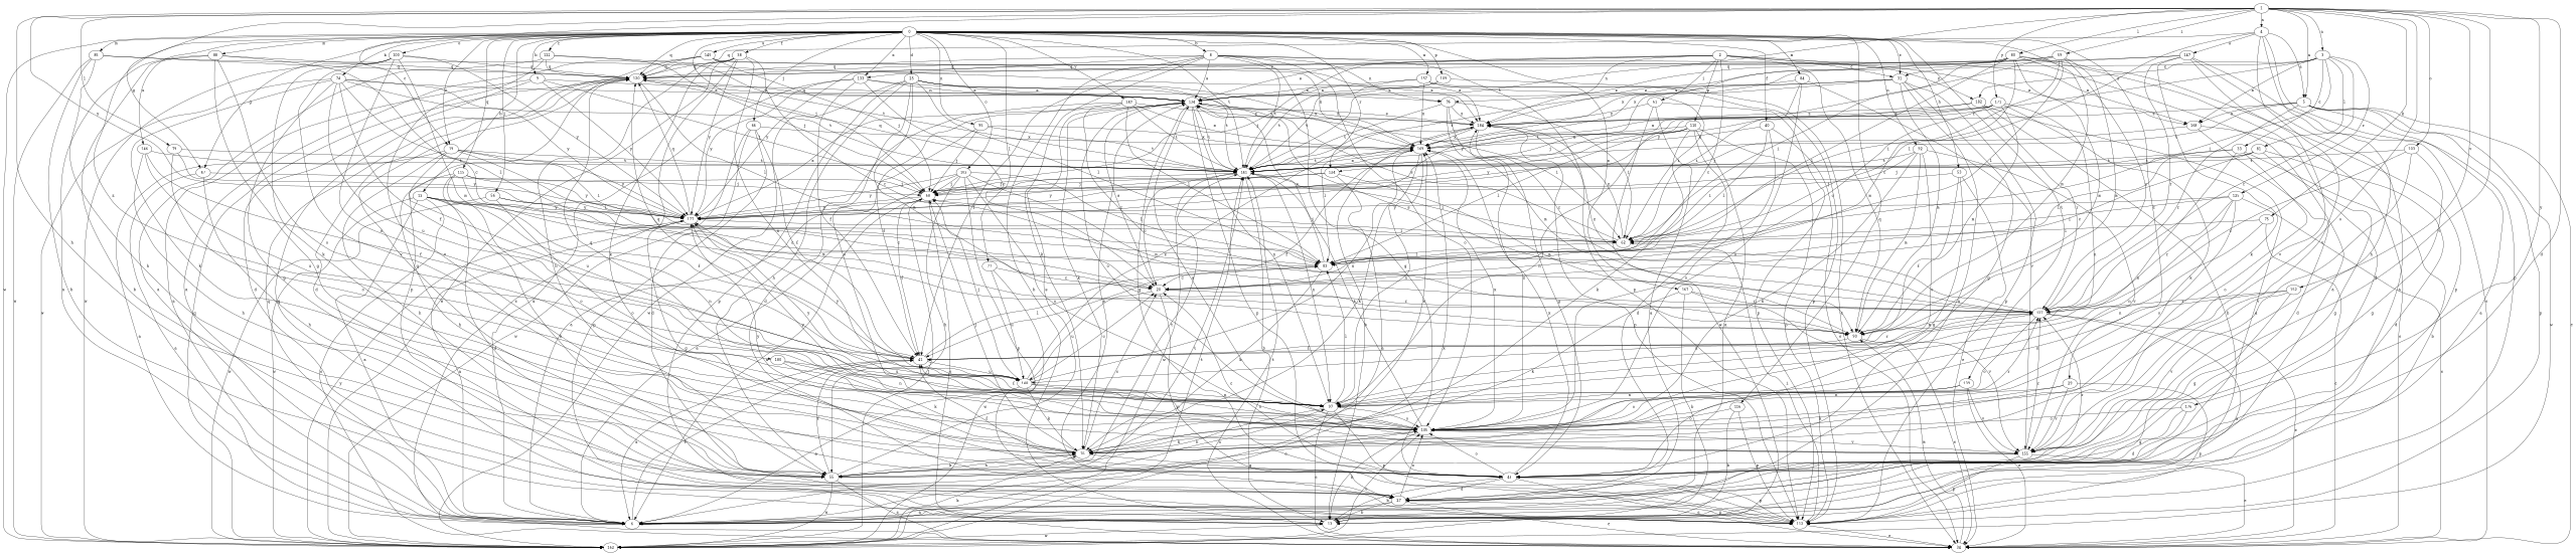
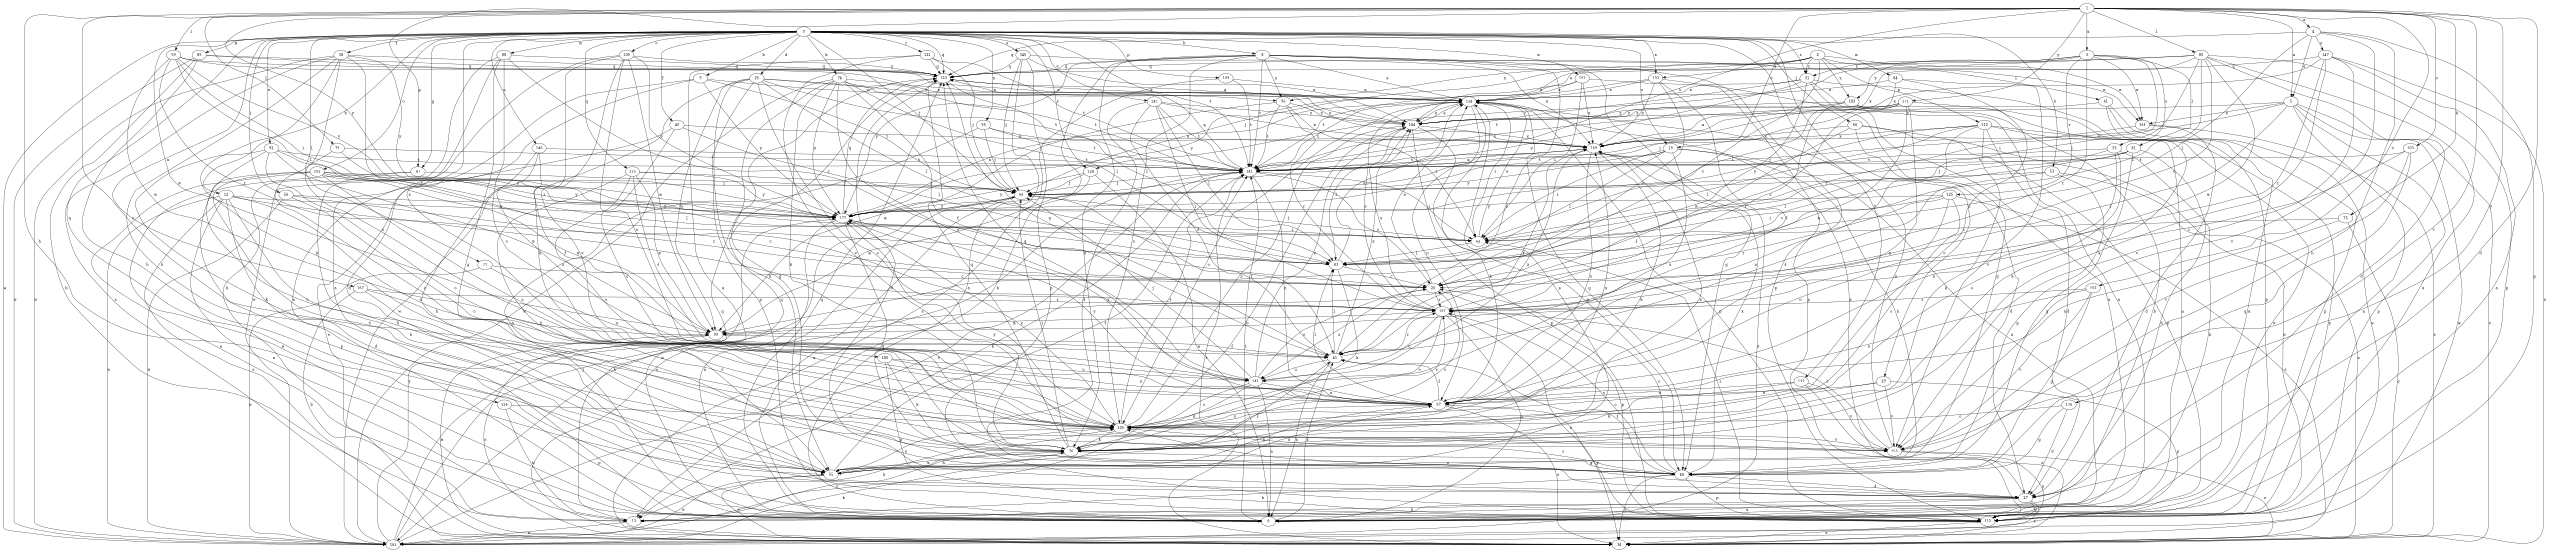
  strict digraph {
    fontname="Courier Prime"
    node [fontname="Courier Prime"]
    edge [fontname="Courier Prime"]
    0
    8
    9
    12
    19
    25
    29
    31
    38
    40
    47
    53
    56
    n14 [label=66]
    68
    74
    77
    84
    85
    88
    90
    92
    95
    100
    102
    109
    115
    116
    120
    122
    124
    133
    139
    141
    145
    146
    149
    157
    162
    167
    180
    105
    177
    96
    134
    168
    112
    41
    13
    48
    76
    27
    6
    55
    20
    34
    97
    62
    83
    148
    169
    155
    127
    184
    1
    3
    4
    5
    59
    75
    79
    80
    103
    152
    171
    176
    182
    33
    81
    125
    147
    2
    61
    110
    0 -> 8 [label=b]
    0 -> 9 [label=b]
    0 -> 12 [label=b]
    0 -> 19 [label=c]
    0 -> 25 [label=d]
    0 -> 29 [label=e]
    0 -> 31 [label=e]
    0 -> 38 [label=f]
    0 -> 40 [label=f]
    0 -> 47 [label=g]
    0 -> 53 [label=h]
    0 -> 56 [label=i]
    0 -> n14 [label=j]
    0 -> 68 [label=j]
    0 -> 74 [label=k]
    0 -> 77 [label=l]
    0 -> 84 [label=m]
    0 -> 85 [label=m]
    0 -> 88 [label=m]
    0 -> 90 [label=m]
    0 -> 92 [label=n]
    0 -> 95 [label=n]
    0 -> 100 [label=o]
    0 -> 102 [label=o]
    0 -> 109 [label=p]
    0 -> 115 [label=q]
    0 -> 116 [label=q]
    0 -> 120 [label=q]
    0 -> 122 [label=r]
    0 -> 124 [label=r]
    0 -> 133 [label=s]
    0 -> 139 [label=t]
    0 -> 141 [label=t]
    0 -> 145 [label=u]
    0 -> 146 [label=u]
    0 -> 149 [label=v]
    0 -> 157 [label=w]
    0 -> 162 [label=w]
    0 -> 167 [label=x]
    0 -> 180 [label=z]
    8 -> 120 [label=q]
    8 -> 141 [label=t]
    8 -> 105 [label=o]
    8 -> 177 [label=y]
    8 -> 96 [label=n]
    8 -> 134 [label=s]
    8 -> 168 [label=x]
    8 -> 112 [label=p]
    8 -> 41 [label=f]
    8 -> 13 [label=b]
    8 -> 48 [label=g]
    8 -> 76 [label=k]
    9 -> 68 [label=j]
    9 -> 177 [label=y]
    9 -> 96 [label=n]
    9 -> 27 [label=d]
    9 -> 6 [label=a]
    12 -> 162 [label=w]
    12 -> 177 [label=y]
    12 -> 27 [label=d]
    12 -> 6 [label=a]
    12 -> 55 [label=h]
    12 -> 20 [label=c]
    12 -> 34 [label=e]
    12 -> 97 [label=n]
    19 -> 141 [label=t]
    19 -> 177 [label=y]
    19 -> 6 [label=a]
    19 -> 55 [label=h]
    19 -> 62 [label=i]
    19 -> 83 [label=l]
    19 -> 148 [label=u]
    25 -> 90 [label=m]
    25 -> 141 [label=t]
    25 -> 162 [label=w]
    25 -> 105 [label=o]
    25 -> 134 [label=s]
    25 -> 112 [label=p]
    25 -> 55 [label=h]
    25 -> 83 [label=l]
    25 -> 169 [label=x]
    29 -> 112 [label=p]
    29 -> 76 [label=k]
    29 -> 97 [label=n]
    29 -> 155 [label=v]
    31 -> 90 [label=m]
    31 -> 141 [label=t]
    31 -> 177 [label=y]
    31 -> 134 [label=s]
    31 -> 112 [label=p]
    31 -> 48 [label=g]
    31 -> 6 [label=a]
    38 -> 120 [label=q]
    38 -> 162 [label=w]
    38 -> 177 [label=y]
    38 -> 76 [label=k]
    38 -> 55 [label=h]
    38 -> 34 [label=e]
    38 -> 97 [label=n]
    38 -> 127 [label=r]
    40 -> 105 [label=o]
    40 -> 34 [label=e]
    40 -> 83 [label=l]
    40 -> 169 [label=x]
    47 -> 68 [label=j]
    47 -> 6 [label=a]
    47 -> 55 [label=h]
    53 -> 68 [label=j]
    53 -> 41 [label=f]
    53 -> 48 [label=g]
    53 -> 34 [label=e]
    56 -> 162 [label=w]
    56 -> 105 [label=o]
    56 -> 177 [label=y]
    56 -> 20 [label=c]
    n14 -> 162 [label=w]
    n14 -> 112 [label=p]
    n14 -> 41 [label=f]
    n14 -> 27 [label=d]
    n14 -> 169 [label=x]
    68 -> 177 [label=y]
    68 -> 41 [label=f]
    68 -> 6 [label=a]
    68 -> 34 [label=e]
    74 -> 141 [label=t]
    74 -> 162 [label=w]
    74 -> 177 [label=y]
    74 -> 134 [label=s]
    74 -> 41 [label=f]
    74 -> 48 [label=g]
    74 -> 76 [label=k]
    74 -> 83 [label=l]
    74 -> 148 [label=u]
    77 -> 162 [label=w]
    77 -> 20 [label=c]
    77 -> 148 [label=u]
    84 -> 105 [label=o]
    84 -> 134 [label=s]
    84 -> 62 [label=i]
    84 -> 155 [label=v]
    85 -> 120 [label=q]
    85 -> 162 [label=w]
    85 -> 13 [label=b]
    85 -> 55 [label=h]
    85 -> 184 [label=z]
    88 -> 120 [label=q]
    88 -> 105 [label=o]
    88 -> 13 [label=b]
    88 -> 48 [label=g]
    88 -> 6 [label=a]
    88 -> 20 [label=c]
    90 -> 41 [label=f]
    90 -> 34 [label=e]
    92 -> 90 [label=m]
    92 -> 141 [label=t]
    92 -> 105 [label=o]
    92 -> 76 [label=k]
    92 -> 62 [label=i]
    92 -> 155 [label=v]
    95 -> 68 [label=j]
    95 -> 141 [label=t]
    95 -> 6 [label=a]
    95 -> 169 [label=x]
    100 -> 90 [label=m]
    100 -> 120 [label=q]
    100 -> 162 [label=w]
    100 -> 177 [label=y]
    100 -> 76 [label=k]
    100 -> 97 [label=n]
    100 -> 155 [label=v]
    102 -> 68 [label=j]
    102 -> 90 [label=m]
    102 -> 105 [label=o]
    102 -> 177 [label=y]
    102 -> 112 [label=p]
    102 -> 6 [label=a]
    102 -> 55 [label=h]
    102 -> 83 [label=l]
    109 -> 141 [label=t]
    109 -> 134 [label=s]
    109 -> 34 [label=e]
    115 -> 68 [label=j]
    115 -> 90 [label=m]
    115 -> 105 [label=o]
    115 -> 177 [label=y]
    115 -> 41 [label=f]
    115 -> 55 [label=h]
    116 -> 105 [label=o]
    116 -> 112 [label=p]
    116 -> 13 [label=b]
    120 -> 134 [label=s]
    120 -> 27 [label=d]
    120 -> 83 [label=l]
    122 -> 68 [label=j]
    122 -> 120 [label=q]
    122 -> 141 [label=t]
    122 -> 6 [label=a]
    122 -> 155 [label=v]
    124 -> 68 [label=j]
    124 -> 90 [label=m]
    124 -> 177 [label=y]
    124 -> 6 [label=a]
    133 -> 177 [label=y]
    133 -> 134 [label=s]
    133 -> 41 [label=f]
    133 -> 6 [label=a]
    133 -> 20 [label=c]
    133 -> 169 [label=x]
    139 -> 105 [label=o]
    139 -> 34 [label=e]
    139 -> 97 [label=n]
    139 -> 155 [label=v]
    141 -> 68 [label=j]
    141 -> 120 [label=q]
    141 -> 162 [label=w]
    141 -> 13 [label=b]
    141 -> 20 [label=c]
    141 -> 97 [label=n]
    141 -> 62 [label=i]
    141 -> 169 [label=x]
    145 -> 68 [label=j]
    145 -> 120 [label=q]
    145 -> 112 [label=p]
    145 -> 6 [label=a]
    145 -> 169 [label=x]
    145 -> 184 [label=z]
    146 -> 141 [label=t]
    146 -> 41 [label=f]
    146 -> 55 [label=h]
    146 -> 148 [label=u]
    149 -> 141 [label=t]
    149 -> 41 [label=f]
    149 -> 27 [label=d]
    149 -> 83 [label=l]
    149 -> 169 [label=x]
    149 -> 127 [label=r]
    149 -> 184 [label=z]
    157 -> 141 [label=t]
    157 -> 134 [label=s]
    157 -> 112 [label=p]
    157 -> 62 [label=i]
    157 -> 169 [label=x]
    162 -> 68 [label=j]
    162 -> 120 [label=q]
    162 -> 141 [label=t]
    162 -> 105 [label=o]
    162 -> 177 [label=y]
    162 -> 76 [label=k]
    162 -> 169 [label=x]
    167 -> 13 [label=b]
    167 -> 76 [label=k]
    167 -> 155 [label=v]
    167 -> 127 [label=r]
+   180 -> 112 [label=p]
    180 -> 76 [label=k]
    180 -> 97 [label=n]
    180 -> 148 [label=u]
    105 -> 141 [label=t]
    105 -> 177 [label=y]
    105 -> 13 [label=b]
    105 -> 76 [label=k]
    105 -> 169 [label=x]
    105 -> 155 [label=v]
    105 -> 127 [label=r]
    105 -> 184 [label=z]
    177 -> 120 [label=q]
    177 -> 134 [label=s]
    177 -> 48 [label=g]
    177 -> 6 [label=a]
    177 -> 62 [label=i]
    96 -> 90 [label=m]
    96 -> 141 [label=t]
    96 -> 62 [label=i]
    96 -> 127 [label=r]
    96 -> 184 [label=z]
    134 -> 120 [label=q]
    134 -> 141 [label=t]
    134 -> 105 [label=o]
    134 -> 112 [label=p]
    134 -> 48 [label=g]
    134 -> 76 [label=k]
    134 -> 97 [label=n]
    134 -> 62 [label=i]
    134 -> 184 [label=z]
    168 -> 68 [label=j]
    168 -> 27 [label=d]
    168 -> 34 [label=e]
    112 -> 34 [label=e]
    112 -> 62 [label=i]
    41 -> 120 [label=q]
    41 -> 6 [label=a]
    41 -> 83 [label=l]
    41 -> 148 [label=u]
    41 -> 127 [label=r]
-   62 -> 184 [label=z]
+   41 -> 184 [label=z]
    13 -> 120 [label=q]
    13 -> 162 [label=w]
    48 -> 105 [label=o]
    48 -> 112 [label=p]
    48 -> 41 [label=f]
    48 -> 13 [label=b]
    48 -> 27 [label=d]
    48 -> 20 [label=c]
    48 -> 34 [label=e]
    48 -> 169 [label=x]
    48 -> 127 [label=r]
    76 -> 68 [label=j]
    76 -> 120 [label=q]
    76 -> 177 [label=y]
    76 -> 48 [label=g]
    76 -> 55 [label=h]
    76 -> 20 [label=c]
    76 -> 169 [label=x]
    27 -> 105 [label=o]
    27 -> 134 [label=s]
    27 -> 112 [label=p]
    27 -> 13 [label=b]
    27 -> 6 [label=a]
    27 -> 34 [label=e]
    6 -> 120 [label=q]
    6 -> 141 [label=t]
    6 -> 41 [label=f]
    55 -> 141 [label=t]
    55 -> 162 [label=w]
    55 -> 105 [label=o]
    55 -> 134 [label=s]
    55 -> 41 [label=f]
    55 -> 76 [label=k]
    55 -> 34 [label=e]
    55 -> 97 [label=n]
    20 -> 134 [label=s]
    20 -> 112 [label=p]
    20 -> 148 [label=u]
    20 -> 127 [label=r]
    34 -> 90 [label=m]
    34 -> 141 [label=t]
    97 -> 120 [label=q]
    97 -> 105 [label=o]
    97 -> 177 [label=y]
    97 -> 112 [label=p]
    97 -> 41 [label=f]
    97 -> 55 [label=h]
    97 -> 34 [label=e]
    97 -> 83 [label=l]
    62 -> 68 [label=j]
    62 -> 134 [label=s]
    62 -> 83 [label=l]
    83 -> 134 [label=s]
    83 -> 76 [label=k]
    83 -> 20 [label=c]
    148 -> 68 [label=j]
    148 -> 105 [label=o]
    148 -> 177 [label=y]
    148 -> 76 [label=k]
    148 -> 6 [label=a]
    148 -> 20 [label=c]
    148 -> 97 [label=n]
    148 -> 169 [label=x]
    148 -> 184 [label=z]
    169 -> 141 [label=t]
    169 -> 41 [label=f]
    169 -> 76 [label=k]
    169 -> 97 [label=n]
    155 -> 134 [label=s]
    155 -> 112 [label=p]
    155 -> 34 [label=e]
    155 -> 127 [label=r]
    127 -> 90 [label=m]
    127 -> 105 [label=o]
    127 -> 134 [label=s]
    127 -> 6 [label=a]
    127 -> 34 [label=e]
    127 -> 148 [label=u]
    127 -> 184 [label=z]
    184 -> 134 [label=s]
    184 -> 112 [label=p]
    184 -> 13 [label=b]
    184 -> 48 [label=g]
    184 -> 83 [label=l]
    184 -> 169 [label=x]
    1 -> 19 [label=c]
    1 -> 47 [label=g]
    1 -> 141 [label=t]
    1 -> 105 [label=o]
    1 -> 177 [label=y]
    1 -> 27 [label=d]
    1 -> 55 [label=h]
    1 -> 155 [label=v]
    1 -> 3 [label=a]
    1 -> 4 [label=a]
    1 -> 5 [label=a]
    1 -> 59 [label=i]
    1 -> 75 [label=k]
    1 -> 79 [label=l]
    1 -> 80 [label=l]
    1 -> 103 [label=o]
    1 -> 152 [label=v]
    1 -> 171 [label=y]
    1 -> 176 [label=y]
    3 -> 31 [label=e]
    3 -> 124 [label=r]
    3 -> 168 [label=x]
    3 -> 62 [label=i]
    3 -> 127 [label=r]
    3 -> 182 [label=z]
    3 -> 33 [label=e]
    3 -> 81 [label=l]
    3 -> 125 [label=r]
    4 -> 120 [label=q]
    4 -> 112 [label=p]
    4 -> 55 [label=h]
    4 -> 83 [label=l]
    4 -> 155 [label=v]
    4 -> 5 [label=a]
    4 -> 147 [label=u]
    5 -> 141 [label=t]
    5 -> 162 [label=w]
    5 -> 168 [label=x]
    5 -> 112 [label=p]
    5 -> 6 [label=a]
    5 -> 34 [label=e]
    5 -> 127 [label=r]
    5 -> 184 [label=z]
    59 -> 90 [label=m]
    59 -> 120 [label=q]
    59 -> 177 [label=y]
    59 -> 62 [label=i]
    59 -> 83 [label=l]
    59 -> 127 [label=r]
    59 -> 184 [label=z]
    75 -> 34 [label=e]
    75 -> 97 [label=n]
    75 -> 62 [label=i]
    79 -> 141 [label=t]
    79 -> 105 [label=o]
    79 -> 177 [label=y]
    80 -> 90 [label=m]
    80 -> 120 [label=q]
    80 -> 112 [label=p]
    80 -> 27 [label=d]
    80 -> 6 [label=a]
    80 -> 20 [label=c]
    80 -> 62 [label=i]
    80 -> 83 [label=l]
    80 -> 169 [label=x]
    80 -> 184 [label=z]
    103 -> 141 [label=t]
    103 -> 48 [label=g]
    103 -> 155 [label=v]
    103 -> 127 [label=r]
    152 -> 48 [label=g]
    152 -> 97 [label=n]
    152 -> 155 [label=v]
    152 -> 127 [label=r]
    171 -> 68 [label=j]
    171 -> 90 [label=m]
    171 -> 141 [label=t]
    171 -> 76 [label=k]
    171 -> 20 [label=c]
    171 -> 97 [label=n]
    171 -> 184 [label=z]
    176 -> 105 [label=o]
    176 -> 48 [label=g]
    176 -> 27 [label=d]
    182 -> 13 [label=b]
    182 -> 6 [label=a]
    182 -> 169 [label=x]
    182 -> 127 [label=r]
    182 -> 184 [label=z]
    33 -> 141 [label=t]
    33 -> 105 [label=o]
    33 -> 13 [label=b]
    33 -> 97 [label=n]
    33 -> 83 [label=l]
    81 -> 68 [label=j]
    81 -> 141 [label=t]
    81 -> 48 [label=g]
    81 -> 27 [label=d]
    81 -> 20 [label=c]
    125 -> 105 [label=o]
    125 -> 177 [label=y]
    125 -> 34 [label=e]
    125 -> 97 [label=n]
    125 -> 62 [label=i]
    125 -> 127 [label=r]
    147 -> 120 [label=q]
    147 -> 76 [label=k]
    147 -> 6 [label=a]
    147 -> 34 [label=e]
    147 -> 169 [label=x]
    147 -> 155 [label=v]
    147 -> 127 [label=r]
    2 -> 31 [label=e]
    2 -> 68 [label=j]
-   2 -> 90 [label=m]
    2 -> 133 [label=s]
    2 -> 96 [label=n]
    2 -> 134 [label=s]
    2 -> 168 [label=x]
    2 -> 20 [label=c]
    2 -> 182 [label=z]
    2 -> 61 [label=i]
    2 -> 110 [label=p]
    61 -> 162 [label=w]
    61 -> 112 [label=p]
    61 -> 6 [label=a]
    61 -> 184 [label=z]
    110 -> 177 [label=y]
    110 -> 112 [label=p]
    110 -> 76 [label=k]
    110 -> 27 [label=d]
    110 -> 6 [label=a]
    110 -> 97 [label=n]
    110 -> 83 [label=l]
    110 -> 169 [label=x]
  }
